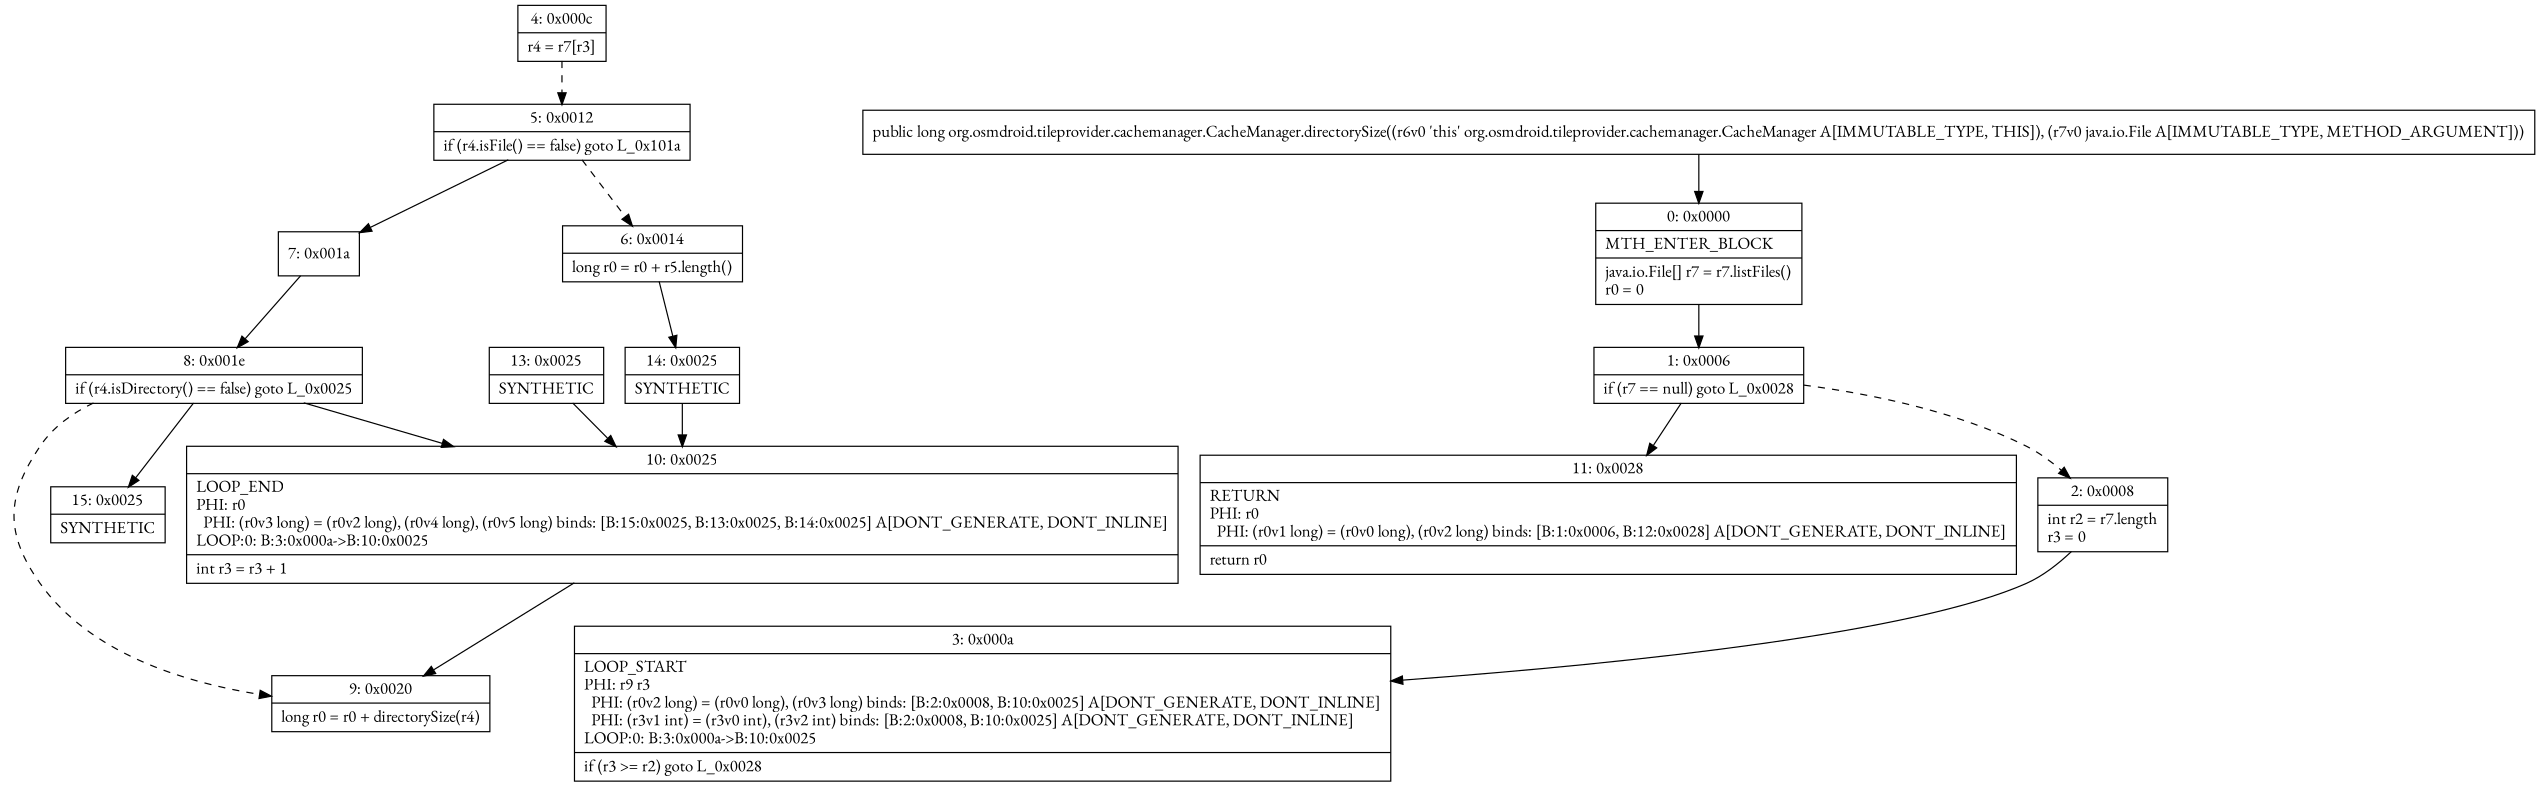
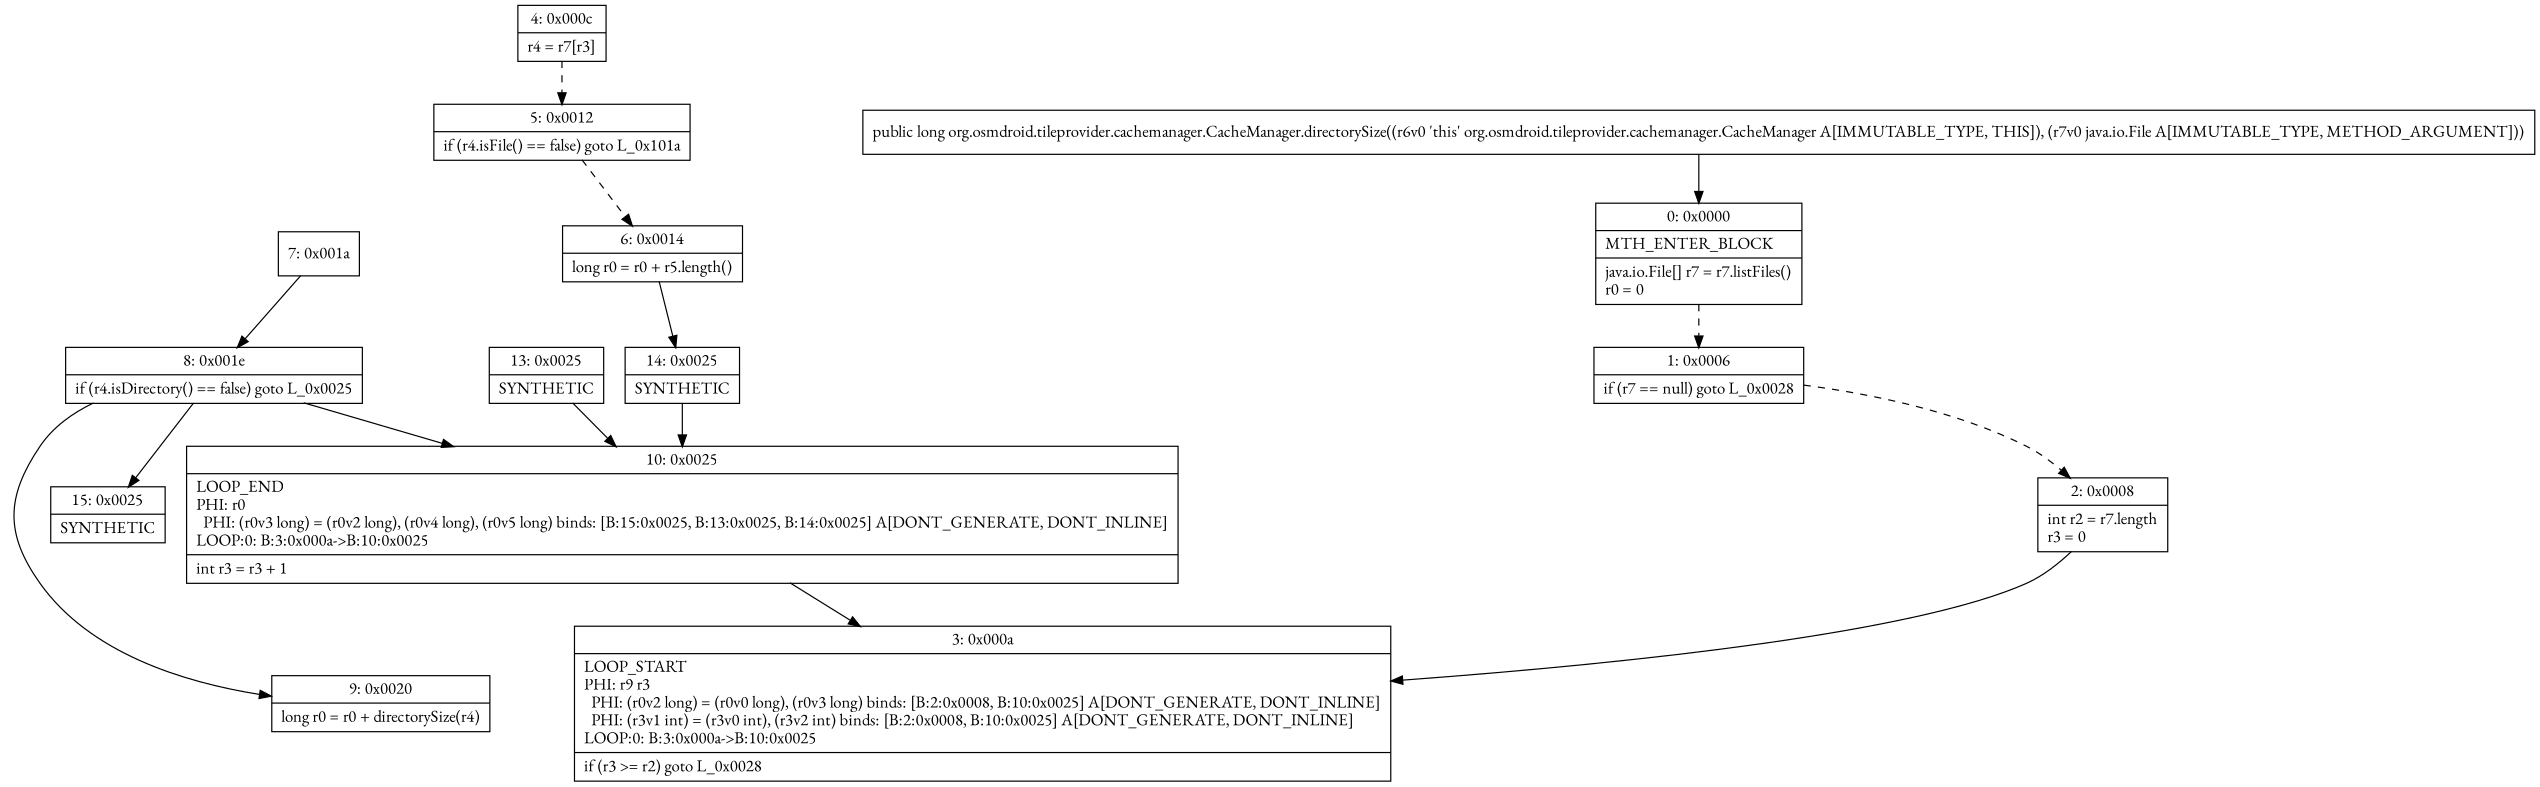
  digraph {
    fontname="EB Garamond"
    node [fontname="EB Garamond" shape=record]
    edge [fontname="EB Garamond"]
    n1 [label="{0\:\ 0x0000|MTH_ENTER_BLOCK\l|java.io.File[] r7 = r7.listFiles()\lr0 = 0\l}"]
    n2 [label="{1\:\ 0x0006|if (r7 == null) goto L_0x0028\l}"]
    n3 [label="{2\:\ 0x0008|int r2 = r7.length\lr3 = 0\l}"]
-   n4 [label="{11\:\ 0x0028|RETURN\lPHI: r0 \l  PHI: (r0v1 long) = (r0v0 long), (r0v2 long) binds: [B:1:0x0006, B:12:0x0028] A[DONT_GENERATE, DONT_INLINE]\l|return r0\l}"]
    n5 [label="{3\:\ 0x000a|LOOP_START\lPHI: r9 r3 \l  PHI: (r0v2 long) = (r0v0 long), (r0v3 long) binds: [B:2:0x0008, B:10:0x0025] A[DONT_GENERATE, DONT_INLINE]\l  PHI: (r3v1 int) = (r3v0 int), (r3v2 int) binds: [B:2:0x0008, B:10:0x0025] A[DONT_GENERATE, DONT_INLINE]\lLOOP:0: B:3:0x000a\-\>B:10:0x0025\l|if (r3 \>= r2) goto L_0x0028\l}"]
    n6 [label="{4\:\ 0x000c|r4 = r7[r3]\l}"]
    n7 [label="{5\:\ 0x0012|if (r4.isFile() == false) goto L_0x101a\l}"]
    n8 [label="{6\:\ 0x0014|long r0 = r0 + r5.length()\l}"]
    n9 [label="{7\:\ 0x001a}"]
    n10 [label="{14\:\ 0x0025|SYNTHETIC\l}"]
    n11 [label="{8\:\ 0x001e|if (r4.isDirectory() == false) goto L_0x0025\l}"]
    n12 [label="{10\:\ 0x0025|LOOP_END\lPHI: r0 \l  PHI: (r0v3 long) = (r0v2 long), (r0v4 long), (r0v5 long) binds: [B:15:0x0025, B:13:0x0025, B:14:0x0025] A[DONT_GENERATE, DONT_INLINE]\lLOOP:0: B:3:0x000a\-\>B:10:0x0025\l|int r3 = r3 + 1\l}"]
    n13 [label="{9\:\ 0x0020|long r0 = r0 + directorySize(r4)\l}"]
    n14 [label="{15\:\ 0x0025|SYNTHETIC\l}"]
    n15 [label="{13\:\ 0x0025|SYNTHETIC\l}"]
    n16 [label="{public long org.osmdroid.tileprovider.cachemanager.CacheManager.directorySize((r6v0 'this' org.osmdroid.tileprovider.cachemanager.CacheManager A[IMMUTABLE_TYPE, THIS]), (r7v0 java.io.File A[IMMUTABLE_TYPE, METHOD_ARGUMENT])) }"]
-   n1 -> n2
+   n1 -> n2 [style=dashed]
    n2 -> n3 [style=dashed]
-   n2 -> n4
    n3 -> n5
    n6 -> n7 [style=dashed]
    n7 -> n8 [style=dashed]
-   n7 -> n9
    n8 -> n10
    n9 -> n11
    n10 -> n12
    n11 -> n12
-   n11 -> n13 [style=dashed]
+   n11 -> n13 [style=solid]
    n11 -> n14
-   n12 -> n13
+   n12 -> n5
    n15 -> n12
    n16 -> n1
  }
